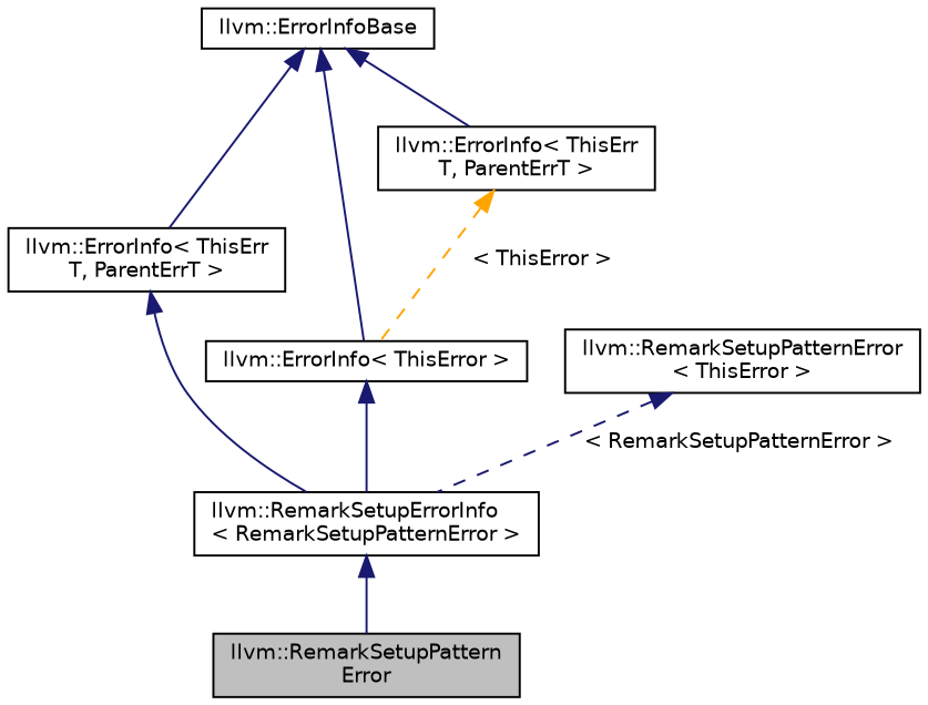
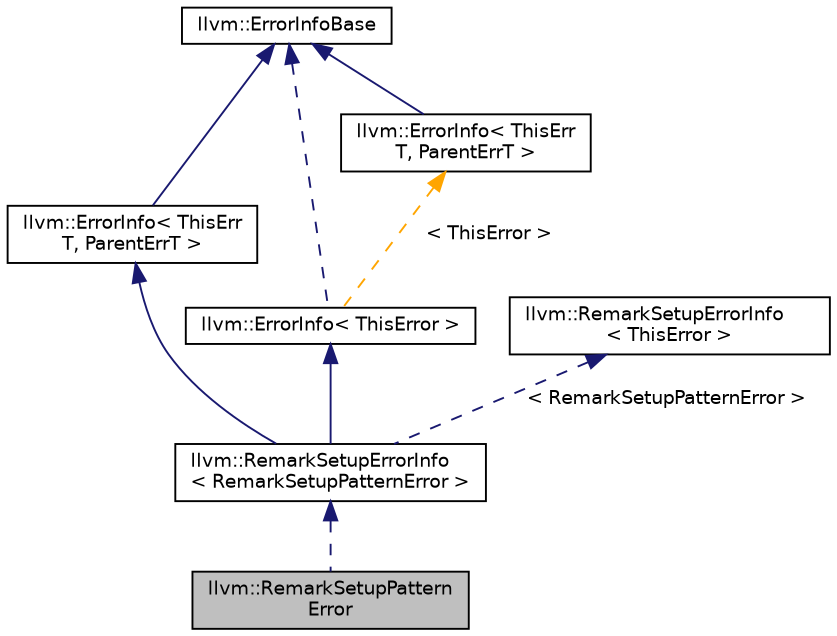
  digraph {
    node [color=black fontname=Helvetica fontsize=10 shape=box]
    edge [color=midnightblue dir=back fontname=Helvetica fontsize=10 labelfontname=Helvetica labelfontsize=10 style=solid]
    n1 [fillcolor=grey75 fontcolor=black height=0.2 label="llvm::RemarkSetupPattern\lError" style=filled width=0.4]
    n2 [height=0.2 label="llvm::RemarkSetupErrorInfo\l\< RemarkSetupPatternError \>" width=0.4]
    n3 [height=0.2 label="llvm::ErrorInfo\< ThisErr\lT, ParentErrT \>" width=0.4]
    n4 [height=0.2 label="llvm::ErrorInfoBase" width=0.4]
    n5 [height=0.2 label="llvm::ErrorInfo\< ThisError \>" width=0.4]
    n6 [height=0.2 label="llvm::ErrorInfo\< ThisErr\lT, ParentErrT \>" width=0.4]
-   n7 [height=0.2 label="llvm::RemarkSetupPatternError\l\< ThisError \>" width=0.4]
-   n2 -> n1
+   n7 [height=0.2 label="llvm::RemarkSetupErrorInfo\l\< ThisError \>" width=0.4]
+   n2 -> n1 [style=dashed]
    n3 -> n2
    n4 -> n3
-   n4 -> n5
+   n4 -> n5 [style=dashed]
    n4 -> n6
    n5 -> n2
    n6 -> n5 [color=orange label=" \< ThisError \>" style=dashed]
    n7 -> n2 [label=" \< RemarkSetupPatternError \>" style=dashed]
  }
